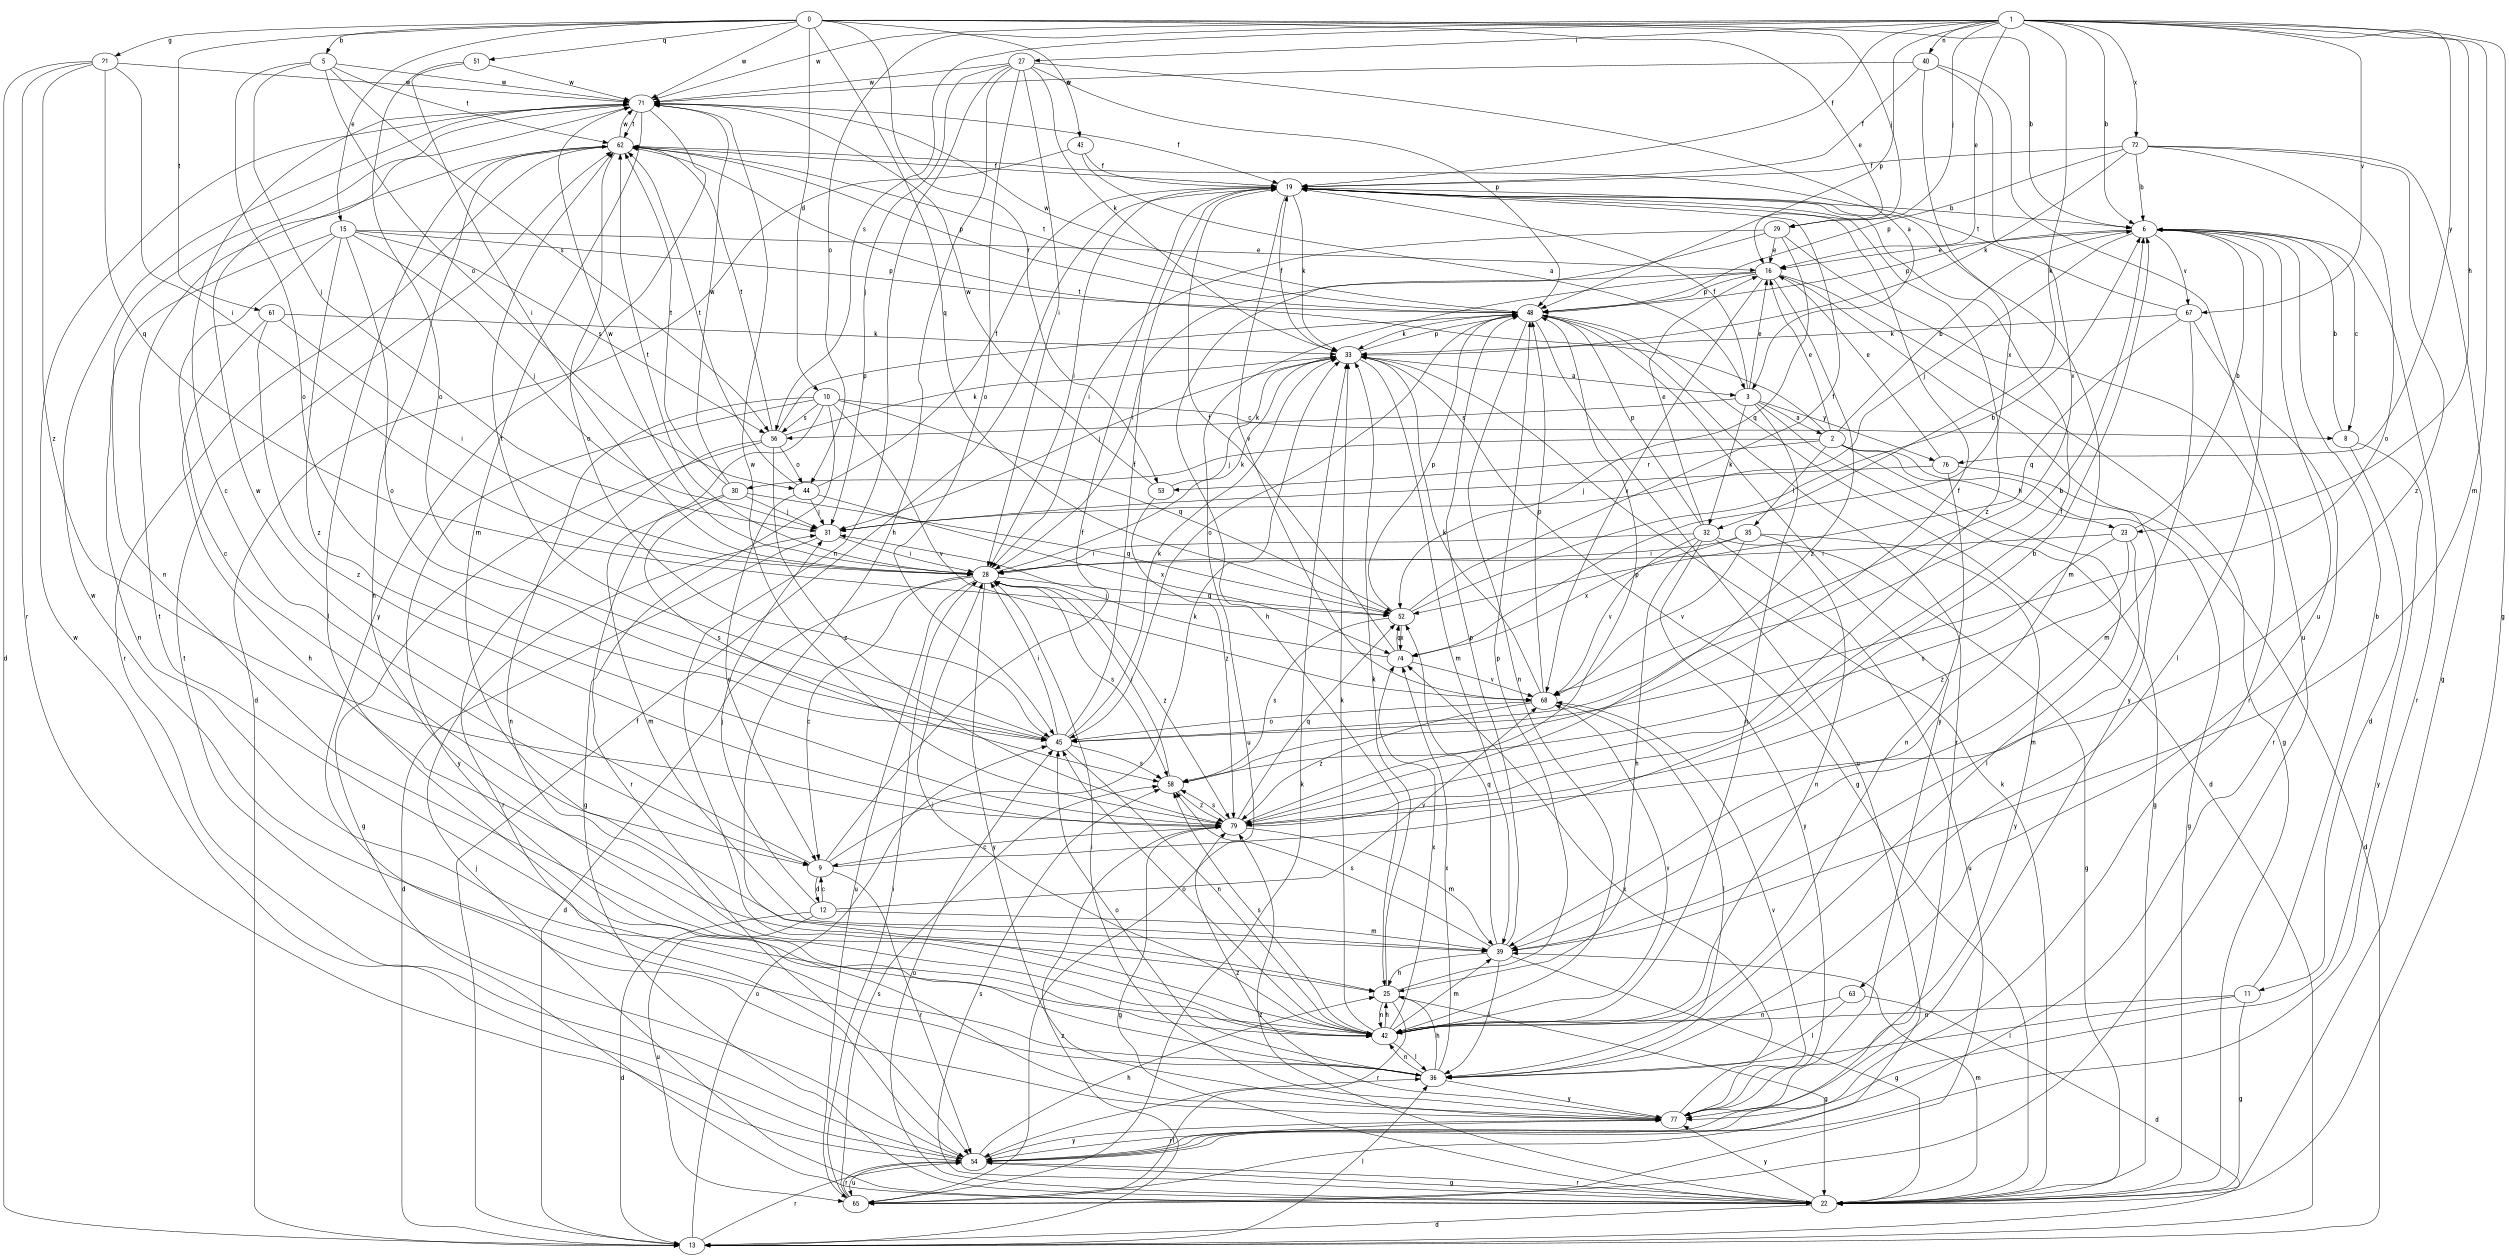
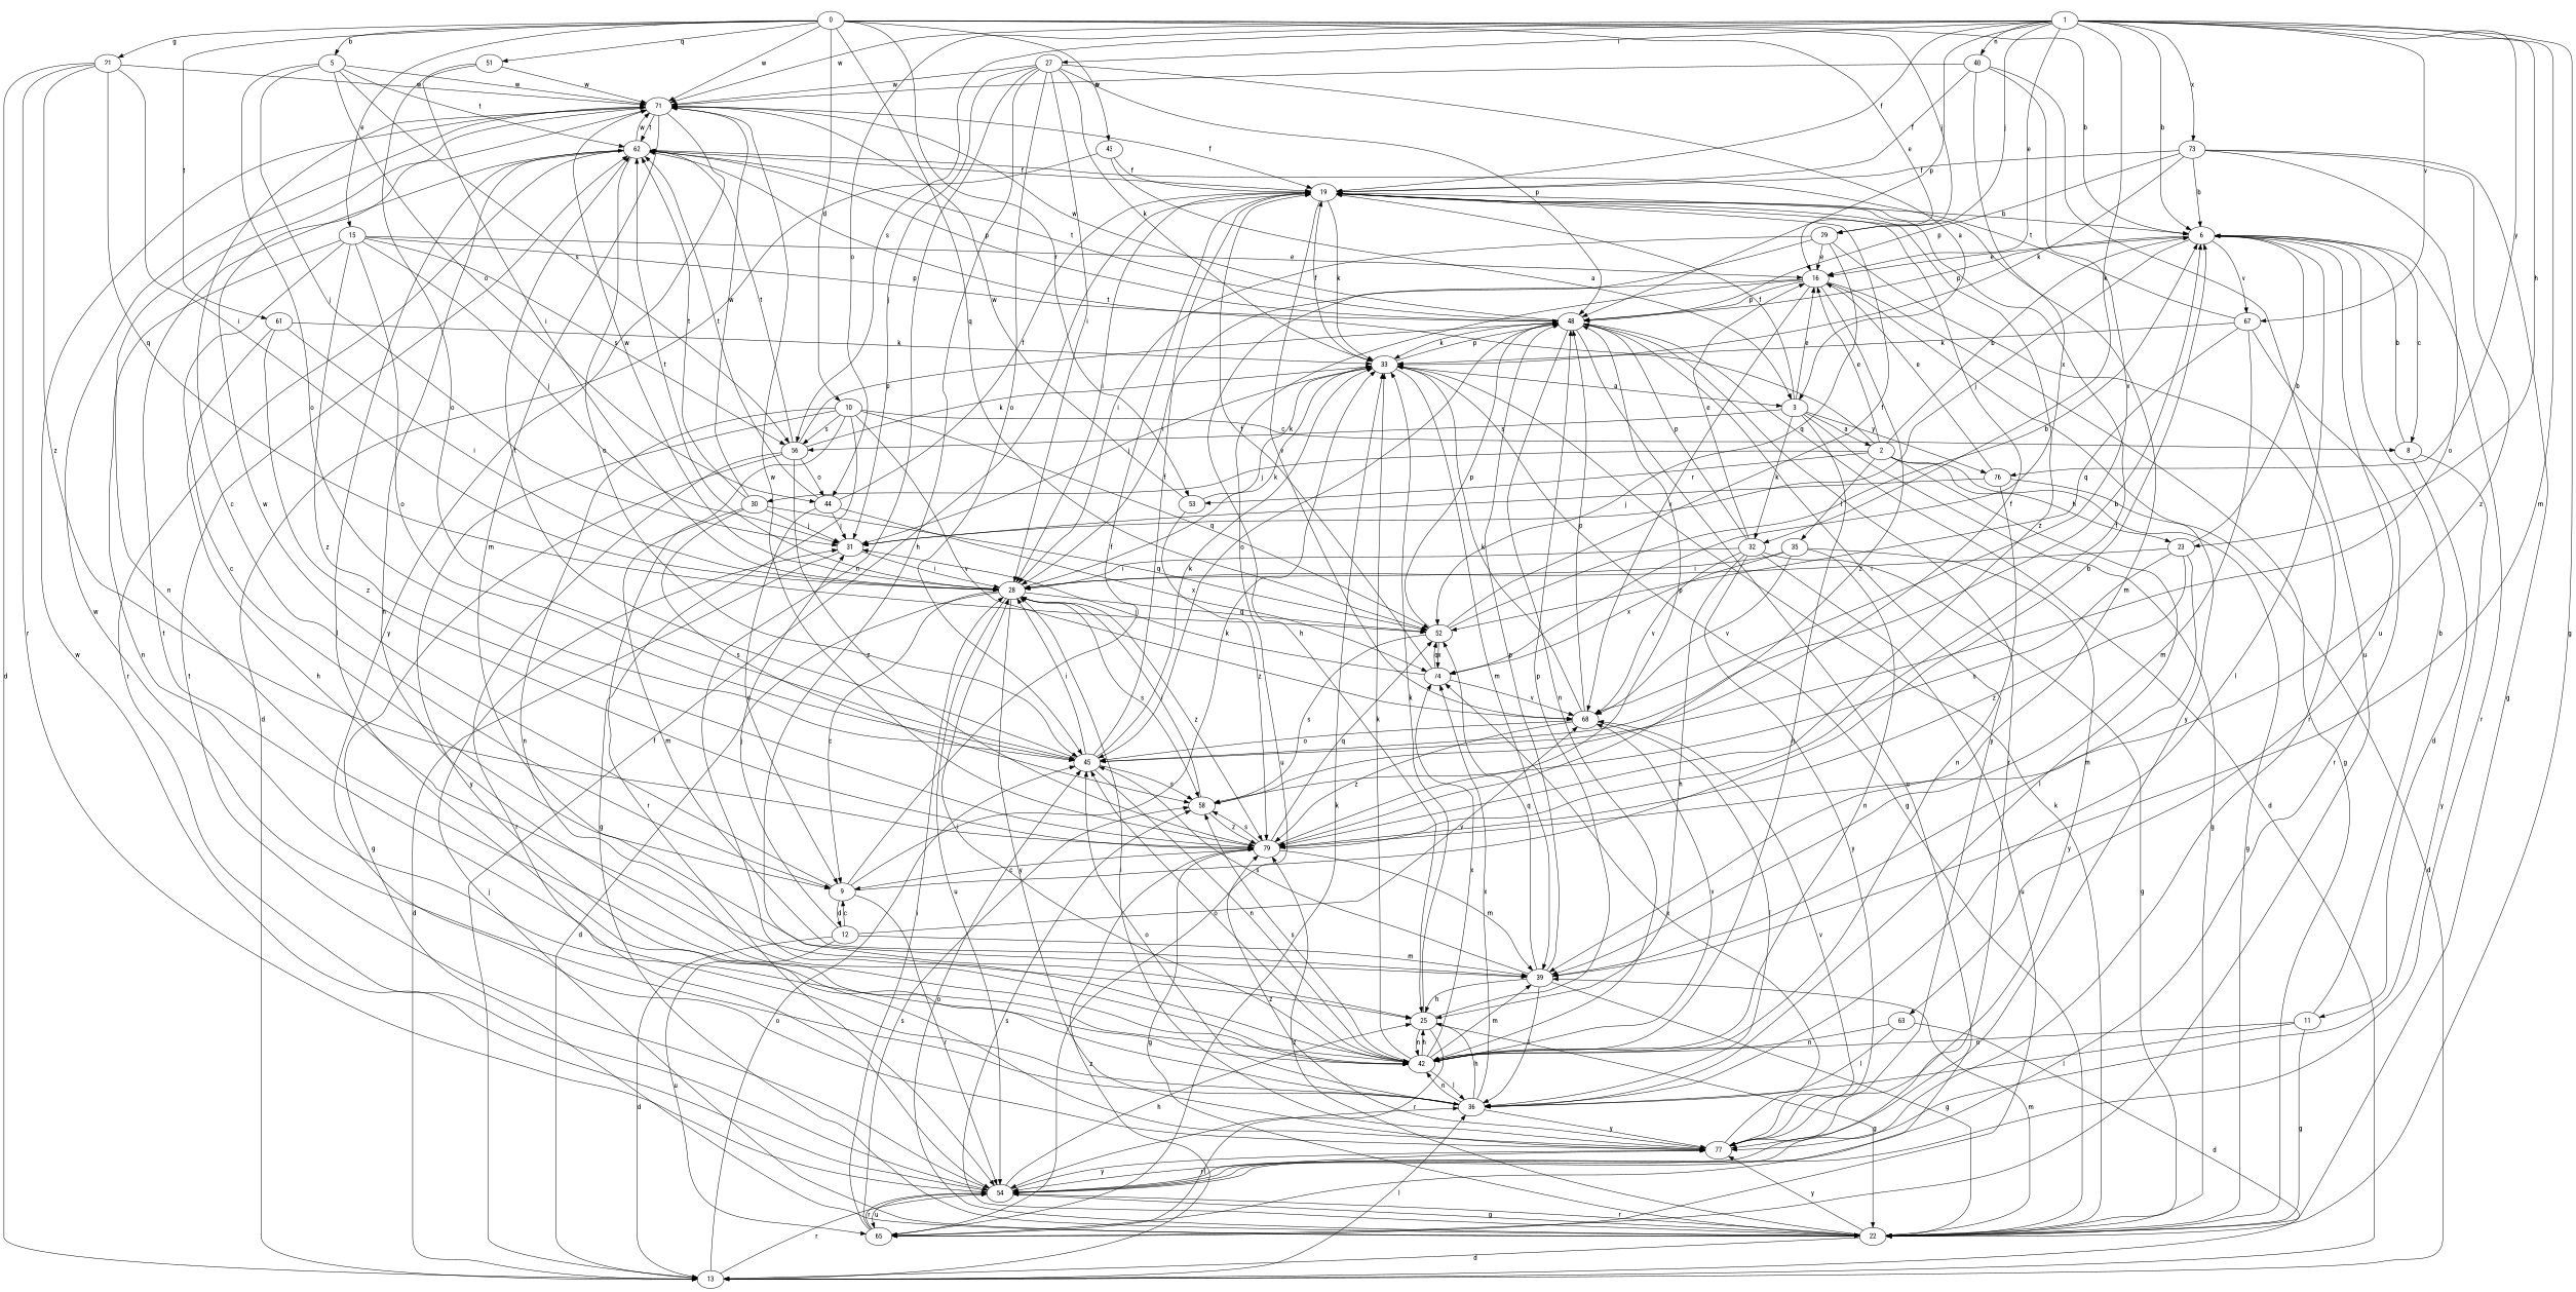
  strict digraph {
    fontname="Roboto Condensed"
    node [fontname="Roboto Condensed"]
    edge [fontname="Roboto Condensed"]
    0
    5
    6
    10
    15
    16
    21
    29
    43
    51
    52
    53
    61
    71
    44
    56
    62
    31
    45
    48
    67
    36
    8
    54
    63
    22
    42
    77
    68
    9
    79
    65
    28
    13
    25
    19
    3
    58
    74
    33
    39
    1
    23
    27
    32
    40
-   73 [label=72]
+   73
    76
    2
    30
    35
    11
    12
    0 -> 5 [label=b]
    0 -> 6 [label=b]
    0 -> 10 [label=d]
    0 -> 15 [label=e]
    0 -> 16 [label=e]
    0 -> 21 [label=g]
    0 -> 29 [label=j]
    0 -> 43 [label=o]
    0 -> 51 [label=q]
    0 -> 52 [label=q]
    0 -> 53 [label=r]
    0 -> 61 [label=t]
    0 -> 71 [label=w]
    5 -> 71 [label=w]
    5 -> 44 [label=o]
    5 -> 56 [label=s]
    5 -> 62 [label=t]
    5 -> 31 [label=j]
    5 -> 45 [label=o]
    6 -> 16 [label=e]
    6 -> 31 [label=j]
    6 -> 48 [label=p]
    6 -> 67 [label=v]
    6 -> 36 [label=l]
    6 -> 8 [label=c]
    6 -> 54 [label=r]
    6 -> 63 [label=u]
    10 -> 52 [label=q]
    10 -> 56 [label=s]
    10 -> 8 [label=c]
    10 -> 54 [label=r]
    10 -> 22 [label=g]
    10 -> 42 [label=n]
    10 -> 77 [label=y]
    10 -> 68 [label=v]
    15 -> 16 [label=e]
    15 -> 56 [label=s]
    15 -> 31 [label=j]
    15 -> 45 [label=o]
    15 -> 48 [label=p]
    15 -> 42 [label=n]
    15 -> 9 [label=c]
    15 -> 79 [label=z]
    16 -> 48 [label=p]
    16 -> 22 [label=g]
    16 -> 77 [label=y]
    16 -> 68 [label=v]
    16 -> 79 [label=z]
    16 -> 65 [label=u]
    16 -> 28 [label=i]
    21 -> 52 [label=q]
    21 -> 71 [label=w]
    21 -> 54 [label=r]
    21 -> 79 [label=z]
    21 -> 28 [label=i]
    21 -> 13 [label=d]
    29 -> 16 [label=e]
    29 -> 52 [label=q]
    29 -> 54 [label=r]
    29 -> 28 [label=i]
    29 -> 25 [label=h]
    43 -> 13 [label=d]
    43 -> 19 [label=f]
    43 -> 3 [label=a]
    51 -> 71 [label=w]
    51 -> 45 [label=o]
    51 -> 28 [label=i]
    52 -> 6 [label=b]
    52 -> 48 [label=p]
    52 -> 19 [label=f]
    52 -> 58 [label=s]
    52 -> 74 [label=x]
    53 -> 71 [label=w]
    53 -> 79 [label=z]
    53 -> 33 [label=k]
    61 -> 79 [label=z]
    61 -> 28 [label=i]
    61 -> 25 [label=h]
    61 -> 33 [label=k]
    71 -> 62 [label=t]
    71 -> 42 [label=n]
    71 -> 77 [label=y]
    71 -> 9 [label=c]
    71 -> 19 [label=f]
    71 -> 39 [label=m]
    44 -> 62 [label=t]
    44 -> 31 [label=j]
    44 -> 9 [label=c]
    44 -> 19 [label=f]
    44 -> 74 [label=x]
    56 -> 44 [label=o]
    56 -> 62 [label=t]
    56 -> 48 [label=p]
    56 -> 54 [label=r]
    56 -> 22 [label=g]
    56 -> 79 [label=z]
    56 -> 33 [label=k]
    62 -> 71 [label=w]
    62 -> 45 [label=o]
    62 -> 48 [label=p]
    62 -> 36 [label=l]
    62 -> 54 [label=r]
    62 -> 42 [label=n]
    62 -> 19 [label=f]
    31 -> 28 [label=i]
    31 -> 13 [label=d]
    45 -> 6 [label=b]
    45 -> 62 [label=t]
    45 -> 42 [label=n]
    45 -> 28 [label=i]
    45 -> 19 [label=f]
    45 -> 58 [label=s]
    45 -> 33 [label=k]
    48 -> 71 [label=w]
    48 -> 62 [label=t]
    48 -> 45 [label=o]
    48 -> 54 [label=r]
    48 -> 42 [label=n]
    48 -> 77 [label=y]
    48 -> 65 [label=u]
    48 -> 13 [label=d]
    48 -> 33 [label=k]
    67 -> 52 [label=q]
    67 -> 62 [label=t]
    67 -> 54 [label=r]
    67 -> 33 [label=k]
    67 -> 39 [label=m]
    36 -> 71 [label=w]
    36 -> 62 [label=t]
    36 -> 45 [label=o]
    36 -> 42 [label=n]
    36 -> 77 [label=y]
    36 -> 25 [label=h]
    36 -> 74 [label=x]
    8 -> 6 [label=b]
    8 -> 77 [label=y]
    8 -> 11 [label=d]
    54 -> 71 [label=w]
    54 -> 62 [label=t]
    54 -> 22 [label=g]
    54 -> 77 [label=y]
    54 -> 65 [label=u]
    54 -> 25 [label=h]
    63 -> 36 [label=l]
    63 -> 42 [label=n]
    63 -> 13 [label=d]
    22 -> 31 [label=j]
    22 -> 45 [label=o]
    22 -> 54 [label=r]
    22 -> 77 [label=y]
    22 -> 79 [label=z]
    22 -> 13 [label=d]
    22 -> 58 [label=s]
    22 -> 33 [label=k]
    22 -> 39 [label=m]
    42 -> 45 [label=o]
    42 -> 36 [label=l]
    42 -> 68 [label=v]
    42 -> 28 [label=i]
    42 -> 25 [label=h]
    42 -> 58 [label=s]
    42 -> 74 [label=x]
    42 -> 33 [label=k]
    42 -> 39 [label=m]
    77 -> 54 [label=r]
    77 -> 68 [label=v]
    77 -> 79 [label=z]
    77 -> 28 [label=i]
    77 -> 74 [label=x]
    68 -> 45 [label=o]
    68 -> 48 [label=p]
    68 -> 36 [label=l]
    68 -> 79 [label=z]
    68 -> 33 [label=k]
    9 -> 6 [label=b]
    9 -> 71 [label=w]
    9 -> 54 [label=r]
    9 -> 19 [label=f]
    9 -> 33 [label=k]
    9 -> 12 [label=d]
    79 -> 52 [label=q]
    79 -> 71 [label=w]
    79 -> 48 [label=p]
    79 -> 22 [label=g]
    79 -> 9 [label=c]
    79 -> 19 [label=f]
    79 -> 58 [label=s]
    79 -> 39 [label=m]
    65 -> 36 [label=l]
    65 -> 54 [label=r]
    65 -> 28 [label=i]
    65 -> 58 [label=s]
    65 -> 33 [label=k]
    28 -> 52 [label=q]
    28 -> 71 [label=w]
    28 -> 62 [label=t]
    28 -> 77 [label=y]
    28 -> 9 [label=c]
    28 -> 79 [label=z]
-   28 -> 65 [label=u]
+   28 -> 54 [label=u]
    28 -> 13 [label=d]
    28 -> 58 [label=s]
    28 -> 33 [label=k]
    13 -> 45 [label=o]
    13 -> 36 [label=l]
    13 -> 54 [label=r]
    13 -> 79 [label=z]
    13 -> 19 [label=f]
    25 -> 48 [label=p]
    25 -> 54 [label=r]
    25 -> 22 [label=g]
    25 -> 42 [label=n]
    25 -> 33 [label=k]
    19 -> 6 [label=b]
    19 -> 68 [label=v]
    19 -> 79 [label=z]
    19 -> 28 [label=i]
    19 -> 33 [label=k]
    19 -> 39 [label=m]
    3 -> 16 [label=e]
    3 -> 56 [label=s]
    3 -> 22 [label=g]
    3 -> 42 [label=n]
    3 -> 19 [label=f]
    3 -> 32 [label=k]
    3 -> 76 [label=y]
    3 -> 2 [label=a]
    58 -> 79 [label=z]
    58 -> 28 [label=i]
    58 -> 19 [label=f]
    74 -> 52 [label=q]
    74 -> 31 [label=j]
    74 -> 68 [label=v]
    74 -> 19 [label=f]
    33 -> 31 [label=j]
    33 -> 48 [label=p]
    33 -> 22 [label=g]
    33 -> 19 [label=f]
    33 -> 3 [label=a]
    33 -> 39 [label=m]
    39 -> 52 [label=q]
    39 -> 48 [label=p]
    39 -> 36 [label=l]
    39 -> 22 [label=g]
    39 -> 25 [label=h]
-   39 -> 58 [label=s]
+   39 -> 45 [label=s]
    1 -> 6 [label=b]
    1 -> 16 [label=e]
    1 -> 29 [label=j]
    1 -> 71 [label=w]
    1 -> 44 [label=o]
    1 -> 56 [label=s]
    1 -> 48 [label=p]
    1 -> 67 [label=v]
    1 -> 22 [label=g]
    1 -> 19 [label=f]
    1 -> 39 [label=m]
    1 -> 23 [label=h]
    1 -> 27 [label=i]
    1 -> 32 [label=k]
    1 -> 40 [label=n]
    1 -> 73 [label=x]
    1 -> 76 [label=y]
    23 -> 6 [label=b]
    23 -> 79 [label=z]
    23 -> 28 [label=i]
    23 -> 58 [label=s]
    23 -> 39 [label=m]
    27 -> 71 [label=w]
    27 -> 31 [label=j]
    27 -> 45 [label=o]
    27 -> 48 [label=p]
    27 -> 42 [label=n]
    27 -> 28 [label=i]
    27 -> 25 [label=h]
    27 -> 3 [label=a]
    27 -> 33 [label=k]
    32 -> 16 [label=e]
    32 -> 48 [label=p]
    32 -> 22 [label=g]
    32 -> 77 [label=y]
    32 -> 68 [label=v]
    32 -> 65 [label=u]
    32 -> 28 [label=i]
    32 -> 25 [label=h]
    40 -> 71 [label=w]
    40 -> 68 [label=v]
    40 -> 65 [label=u]
    40 -> 19 [label=f]
    40 -> 74 [label=x]
    73 -> 6 [label=b]
    73 -> 45 [label=o]
    73 -> 48 [label=p]
    73 -> 22 [label=g]
    73 -> 79 [label=z]
    73 -> 19 [label=f]
    73 -> 33 [label=k]
    76 -> 16 [label=e]
    76 -> 31 [label=j]
    76 -> 42 [label=n]
    76 -> 13 [label=d]
    2 -> 6 [label=b]
    2 -> 16 [label=e]
    2 -> 53 [label=r]
    2 -> 62 [label=t]
    2 -> 36 [label=l]
    2 -> 22 [label=g]
    2 -> 23 [label=h]
    2 -> 30 [label=j]
    2 -> 35 [label=l]
    30 -> 52 [label=q]
    30 -> 71 [label=w]
    30 -> 62 [label=t]
    30 -> 31 [label=j]
    30 -> 58 [label=s]
    30 -> 39 [label=m]
    35 -> 42 [label=n]
    35 -> 77 [label=y]
    35 -> 68 [label=v]
    35 -> 28 [label=i]
    35 -> 74 [label=x]
    11 -> 6 [label=b]
    11 -> 36 [label=l]
    11 -> 22 [label=g]
    11 -> 42 [label=n]
    12 -> 31 [label=j]
    12 -> 68 [label=v]
    12 -> 9 [label=c]
    12 -> 65 [label=u]
    12 -> 13 [label=d]
    12 -> 39 [label=m]
  }
